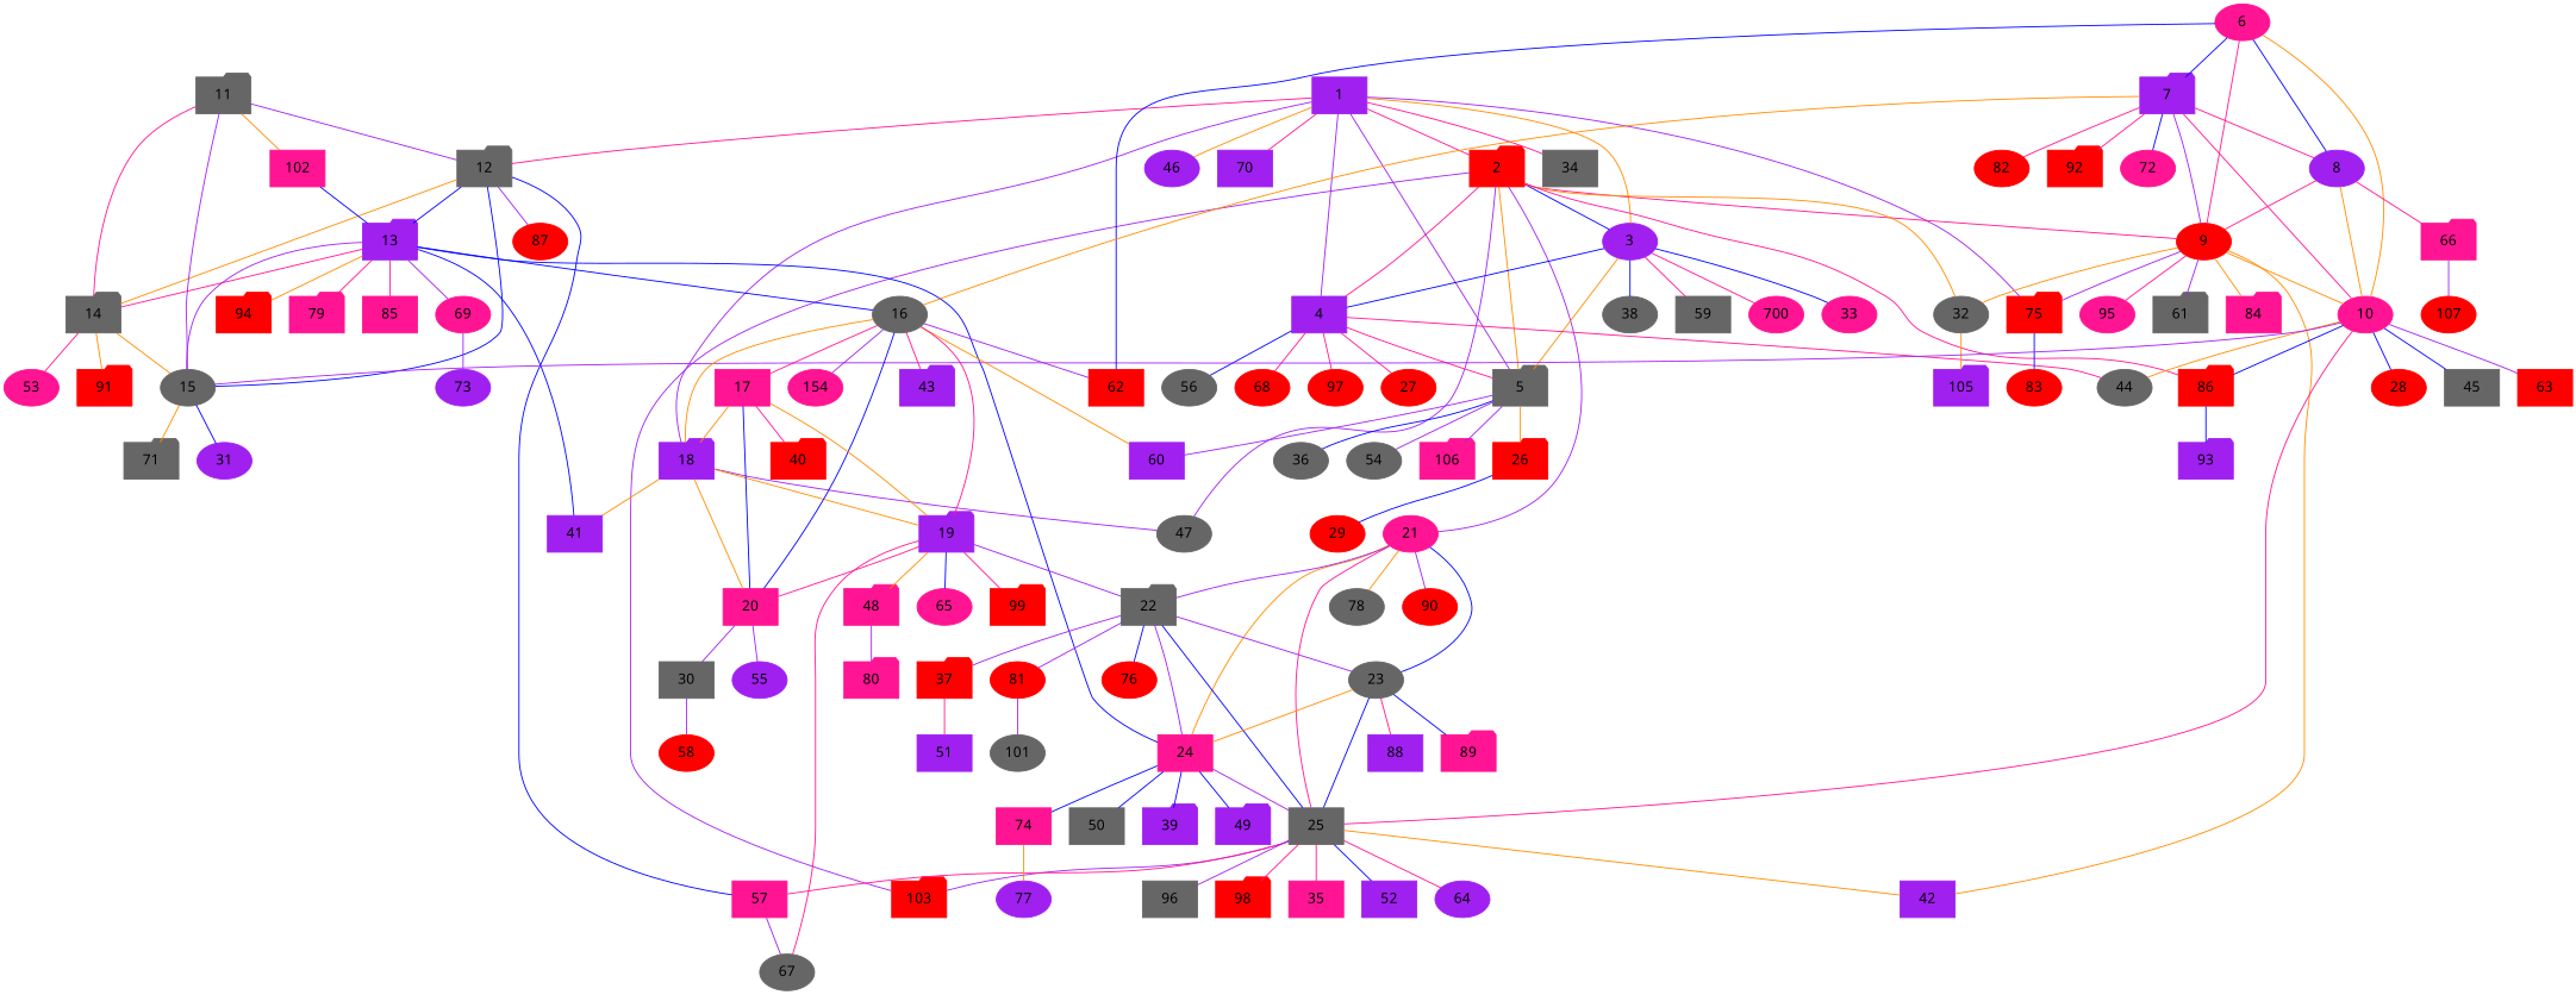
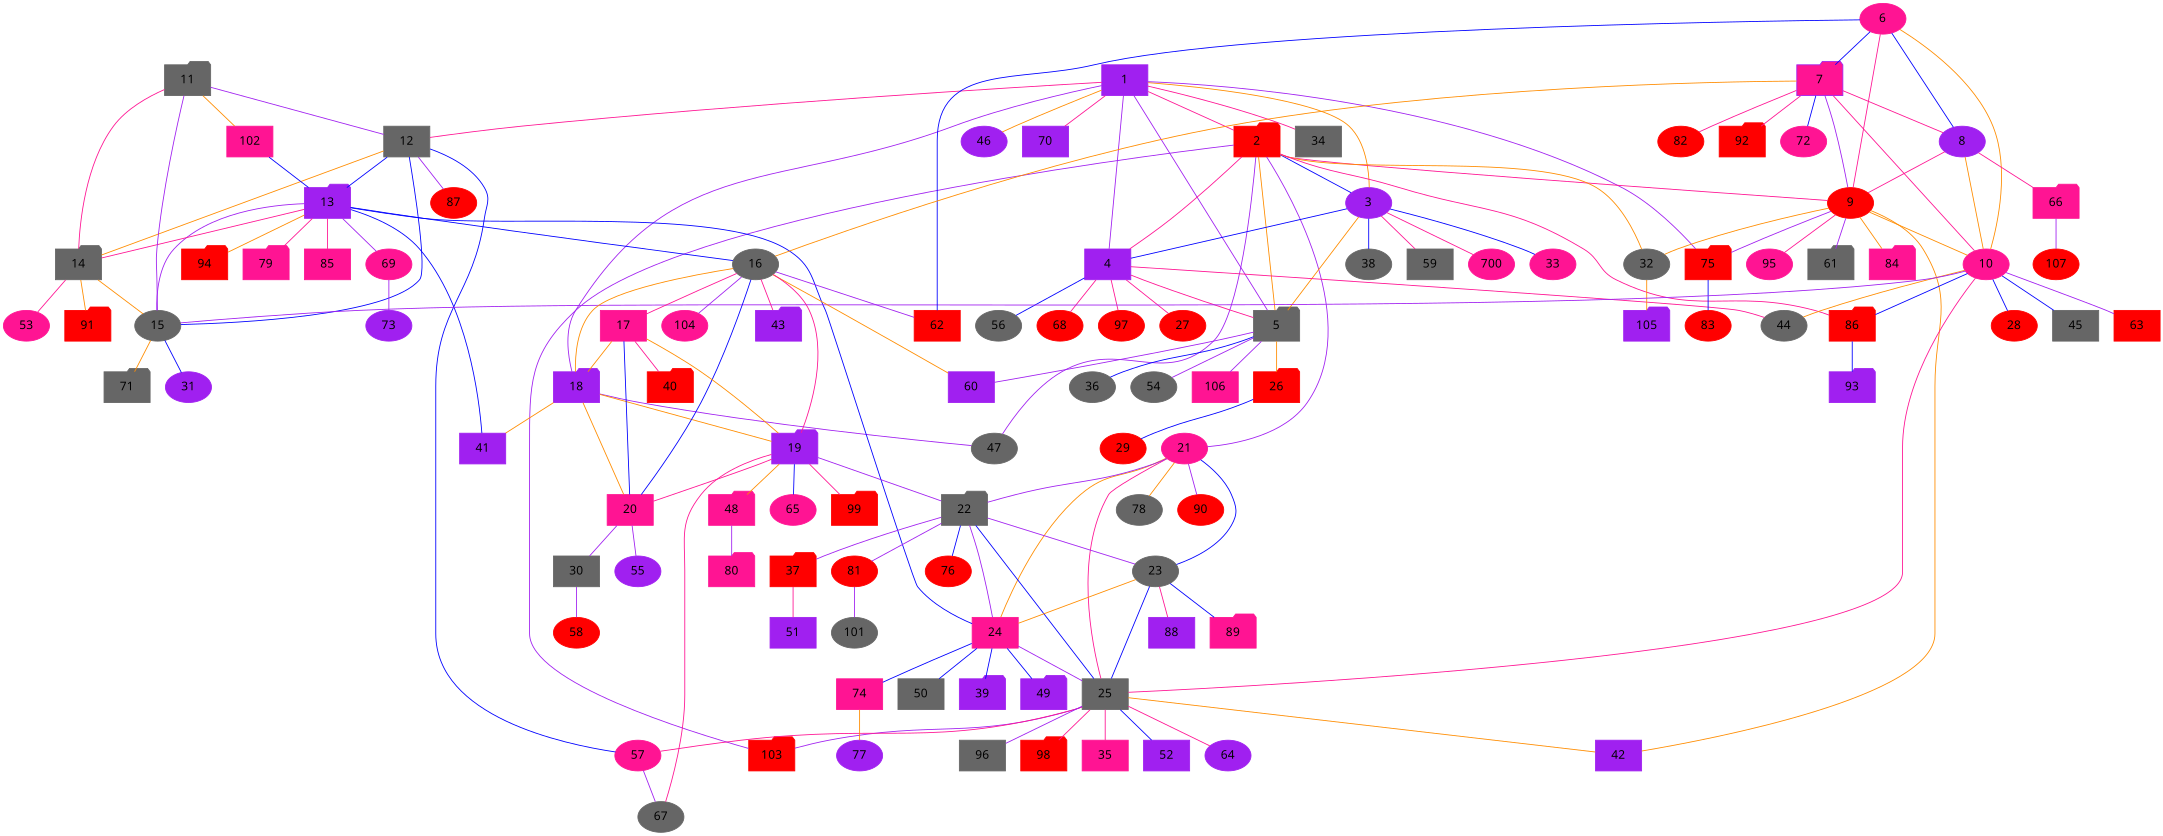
  graph {
    fontname="Noto Sans"
    node [color=red fontname="Noto Sans" shape=ellipse style=filled]
    edge [color=deeppink fontname="Noto Sans"]
    1 [color=purple shape=box]
    2 [shape=folder]
    3 [color=purple]
    4 [color=purple shape=box]
    5 [color=gray40 shape=folder]
-   12 [color=gray40 shape=folder]
+   12 [color=gray40 shape=box]
    18 [color=purple shape=folder]
    34 [color=gray40 shape=box]
    46 [color=purple]
    70 [color=purple shape=box]
    75 [shape=folder]
    9
    21 [color=deeppink]
    32 [color=gray40]
    47 [color=gray40]
    86 [shape=folder]
    103 [shape=folder]
    33 [color=deeppink]
    38 [color=gray40]
    59 [color=gray40 shape=box]
    n21 [color=deeppink label=700]
    27
    44 [color=gray40]
    56 [color=gray40]
    68
    97
    26 [shape=folder]
    36 [color=gray40]
    54 [color=gray40]
    60 [color=purple shape=box]
-   106 [color=deeppink shape=folder]
+   106 [color=deeppink shape=box]
    15 [color=gray40]
    13 [color=purple shape=folder]
    14 [color=gray40 shape=folder]
-   57 [color=deeppink shape=box]
+   57 [color=deeppink]
    87
    41 [color=purple shape=box]
    19 [color=purple shape=folder]
    20 [color=deeppink shape=box]
    83
    10 [color=deeppink]
    42 [color=purple shape=box]
    61 [color=gray40 shape=folder]
    84 [color=deeppink shape=folder]
    95 [color=deeppink]
    25 [color=gray40 shape=box]
    24 [color=deeppink shape=box]
    22 [color=gray40 shape=folder]
    23 [color=gray40]
    78 [color=gray40]
    90
    105 [color=purple shape=folder]
    93 [color=purple shape=folder]
    29
    6 [color=deeppink]
-   7 [color=purple shape=folder]
+   7 [color=purple shape=folder fillcolor=deeppink]
    8 [color=purple]
    62 [shape=box]
    16 [color=gray40]
    72 [color=deeppink]
    82
    92 [shape=folder]
    66 [color=deeppink shape=folder]
    28
    45 [color=gray40 shape=box]
    63 [shape=box]
    17 [color=deeppink shape=box]
    43 [color=purple shape=folder]
-   104 [color=deeppink label=154]
+   104 [color=deeppink]
    107
    31 [color=purple]
    71 [color=gray40 shape=folder]
    35 [color=deeppink shape=box]
    52 [color=purple shape=box]
    64 [color=purple]
    96 [color=gray40 shape=box]
    98 [shape=folder]
    11 [color=gray40 shape=folder]
    102 [color=deeppink shape=box]
    69 [color=deeppink]
    79 [color=deeppink shape=folder]
    85 [color=deeppink shape=box]
    94 [shape=folder]
    53 [color=deeppink]
    91 [shape=folder]
    67 [color=gray40]
    39 [color=purple shape=folder]
    49 [color=purple shape=folder]
    50 [color=gray40 shape=box]
    74 [color=deeppink shape=box]
    73 [color=purple]
    40 [shape=folder]
    48 [color=deeppink shape=folder]
    65 [color=deeppink]
    99 [shape=folder]
    30 [color=gray40 shape=box]
    55 [color=purple]
    37 [shape=folder]
    76
    81
    80 [color=deeppink shape=folder]
    58
    88 [color=purple shape=box]
    89 [color=deeppink shape=folder]
    51 [color=purple shape=box]
    101 [color=gray40]
    77 [color=purple]
    1 -- 2
    1 -- 3 [color=darkorange]
    1 -- 4 [color=purple]
    1 -- 5 [color=purple]
    1 -- 12
    1 -- 18 [color=purple]
    1 -- 34
    1 -- 46 [color=darkorange]
    1 -- 70
    1 -- 75 [color=purple]
    2 -- 3 [color=blue]
    2 -- 4
    2 -- 5 [color=darkorange]
    2 -- 9
    2 -- 21 [color=purple]
    2 -- 32 [color=darkorange]
    2 -- 47 [color=purple]
    2 -- 86
    2 -- 103 [color=purple]
    3 -- 4 [color=blue]
    3 -- 5 [color=darkorange]
    3 -- 33 [color=blue]
    3 -- 38 [color=blue]
    3 -- 59
    3 -- n21
    4 -- 5
    4 -- 27
    4 -- 44
    4 -- 56 [color=blue]
    4 -- 68
    4 -- 97
    5 -- 26 [color=darkorange]
    5 -- 36 [color=blue]
    5 -- 54 [color=purple]
    5 -- 60 [color=purple]
    5 -- 106 [color=purple]
    12 -- 15 [color=blue]
    12 -- 13 [color=blue]
    12 -- 14 [color=darkorange]
    12 -- 57 [color=blue]
    12 -- 87 [color=purple]
    18 -- 47 [color=purple]
    18 -- 41 [color=darkorange]
    18 -- 19 [color=darkorange]
    18 -- 20 [color=darkorange]
    75 -- 83 [color=blue]
    9 -- 75 [color=purple]
    9 -- 32 [color=darkorange]
    9 -- 10 [color=darkorange]
    9 -- 42 [color=darkorange]
    9 -- 61 [color=purple]
    9 -- 84 [color=darkorange]
    9 -- 95
    21 -- 25
    21 -- 24 [color=darkorange]
    21 -- 22 [color=purple]
    21 -- 23 [color=blue]
    21 -- 78 [color=darkorange]
    21 -- 90 [color=purple]
    32 -- 105 [color=darkorange]
    86 -- 93 [color=blue]
    26 -- 29 [color=blue]
    15 -- 31 [color=blue]
    15 -- 71 [color=darkorange]
    13 -- 15 [color=purple]
    13 -- 14
    13 -- 41 [color=blue]
    13 -- 24 [color=blue]
    13 -- 16 [color=blue]
    13 -- 69 [color=purple]
    13 -- 79
    13 -- 85
    13 -- 94 [color=darkorange]
    14 -- 15 [color=darkorange]
    14 -- 53
    14 -- 91 [color=darkorange]
    57 -- 67 [color=purple]
    19 -- 20
    19 -- 22 [color=purple]
    19 -- 67
    19 -- 48 [color=darkorange]
    19 -- 65 [color=blue]
    19 -- 99
    20 -- 30 [color=purple]
    20 -- 55 [color=purple]
    10 -- 86 [color=blue]
    10 -- 44 [color=darkorange]
    10 -- 15 [color=purple]
    10 -- 25
    10 -- 28 [color=blue]
    10 -- 45 [color=blue]
    10 -- 63 [color=purple]
    25 -- 103 [color=purple]
    25 -- 57
    25 -- 42 [color=darkorange]
    25 -- 35
    25 -- 52 [color=blue]
    25 -- 64
    25 -- 96 [color=purple]
    25 -- 98
    24 -- 25 [color=purple]
    24 -- 39 [color=blue]
    24 -- 49 [color=blue]
    24 -- 50 [color=blue]
    24 -- 74 [color=blue]
    22 -- 25 [color=blue]
    22 -- 24 [color=purple]
    22 -- 23 [color=purple]
    22 -- 37 [color=purple]
    22 -- 76 [color=blue]
    22 -- 81 [color=purple]
    23 -- 25 [color=blue]
    23 -- 24 [color=darkorange]
    23 -- 88
    23 -- 89 [color=blue]
    6 -- 9
    6 -- 10 [color=darkorange]
    6 -- 7 [color=blue]
    6 -- 8 [color=blue]
    6 -- 62 [color=blue]
    7 -- 9 [color=purple]
    7 -- 10
    7 -- 8
    7 -- 16 [color=darkorange]
    7 -- 72 [color=blue]
    7 -- 82
    7 -- 92
    8 -- 9
    8 -- 10 [color=darkorange]
    8 -- 66
    16 -- 18 [color=darkorange]
    16 -- 60 [color=darkorange]
    16 -- 19
    16 -- 20 [color=blue]
    16 -- 62 [color=purple]
    16 -- 17
    16 -- 43
    16 -- 104 [color=purple]
    66 -- 107 [color=purple]
    17 -- 18 [color=darkorange]
    17 -- 19 [color=darkorange]
    17 -- 20 [color=blue]
    17 -- 40
    11 -- 12 [color=purple]
    11 -- 15 [color=purple]
    11 -- 14
    11 -- 102 [color=darkorange]
    102 -- 13 [color=blue]
    69 -- 73 [color=purple]
    74 -- 77 [color=darkorange]
    48 -- 80 [color=purple]
    30 -- 58 [color=purple]
    37 -- 51
    81 -- 101 [color=purple]
  }
